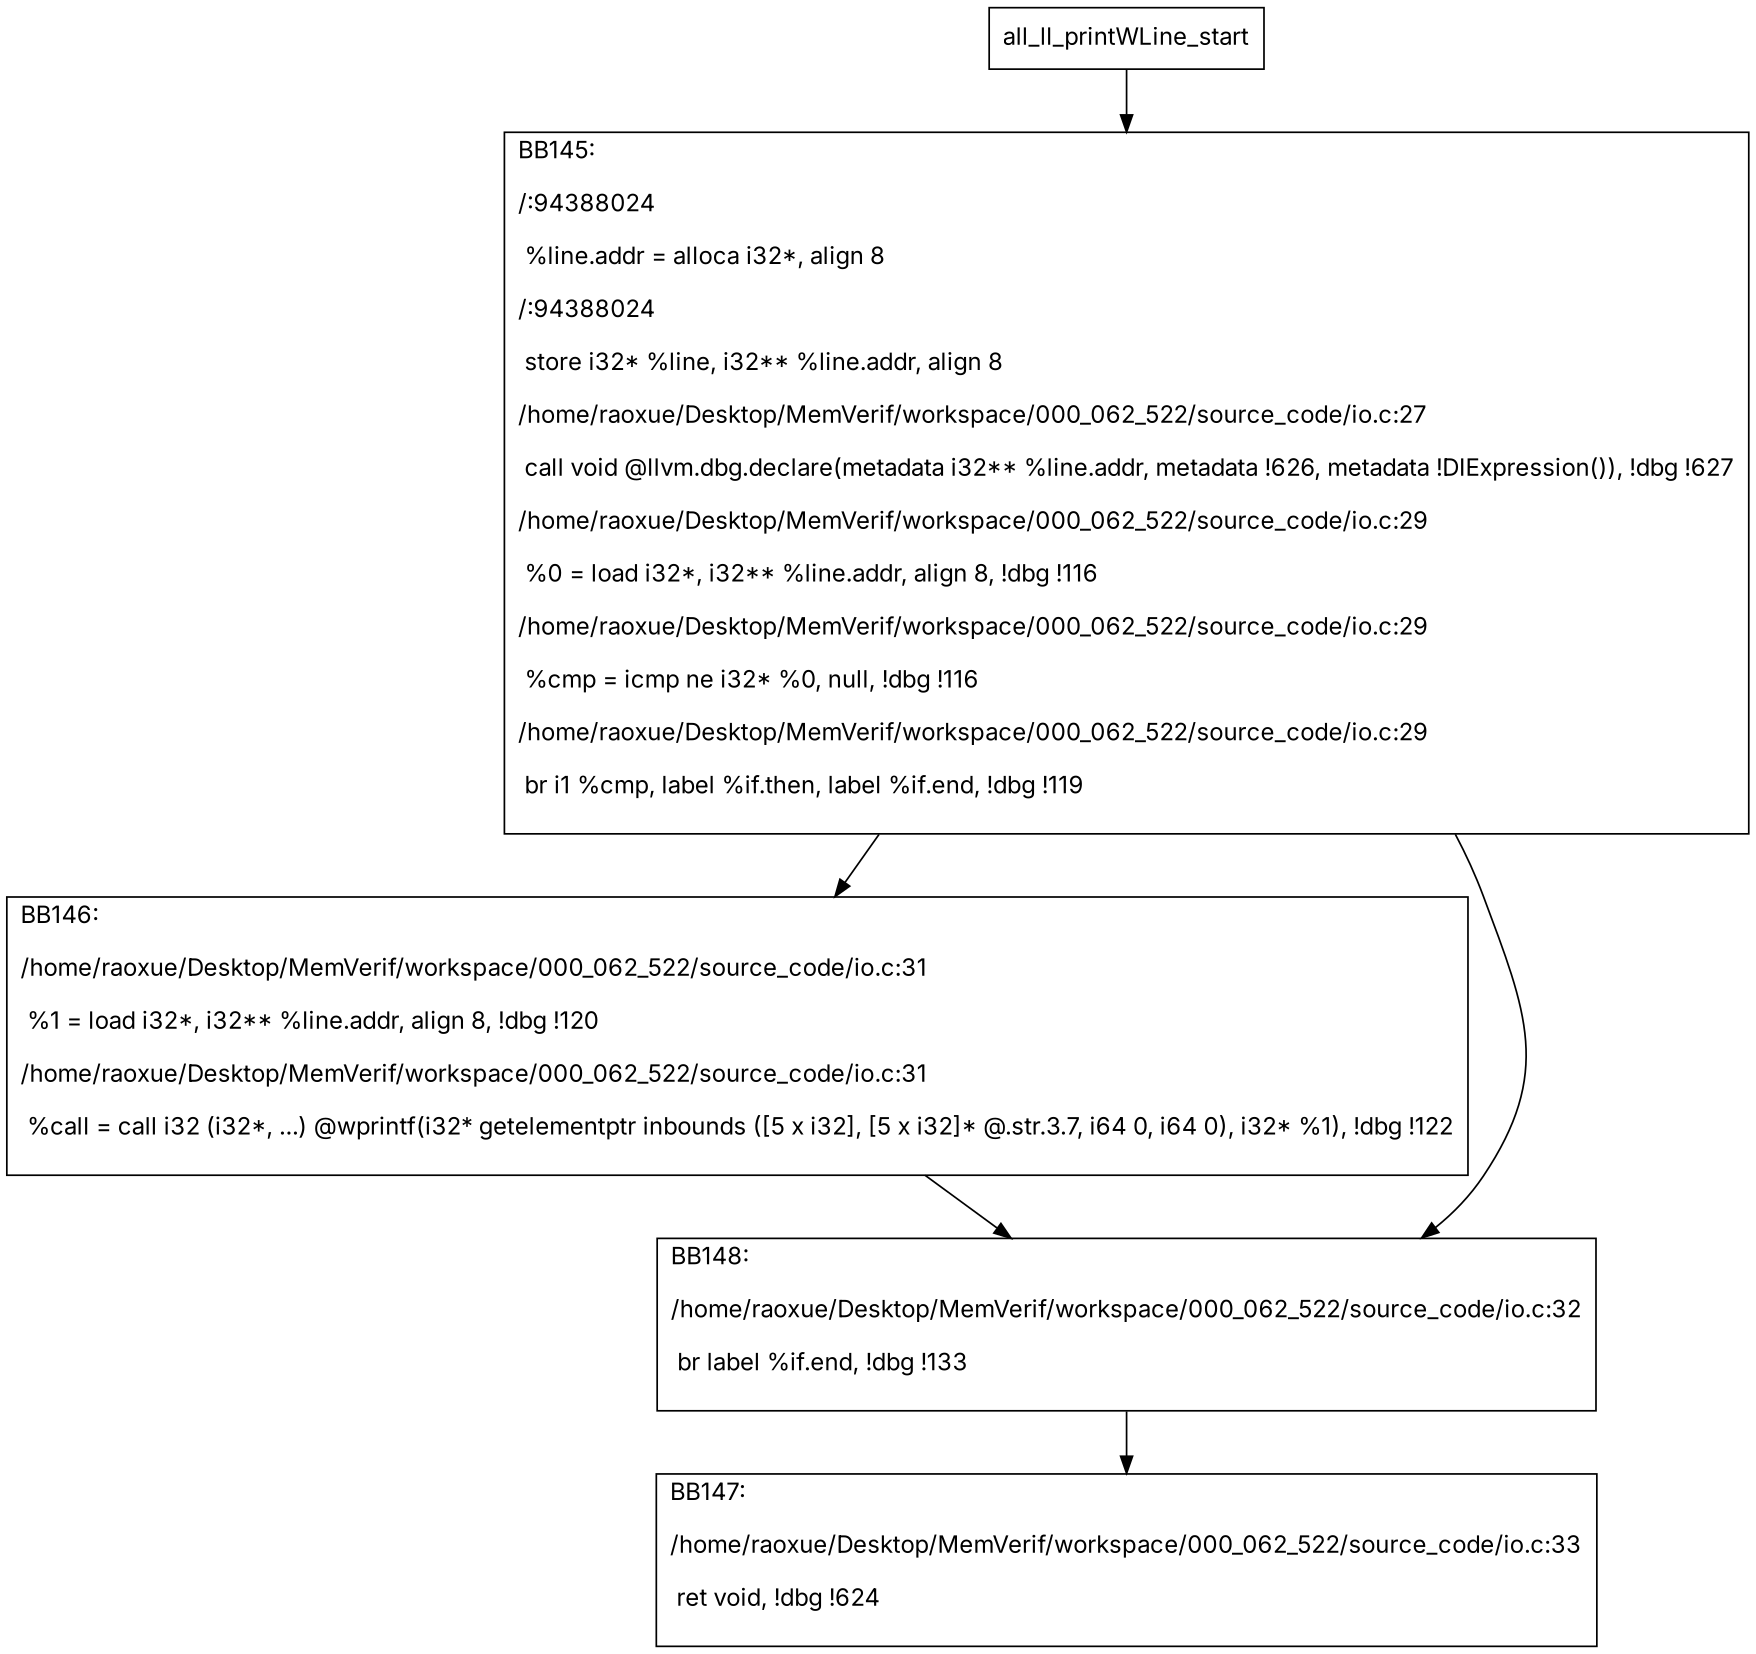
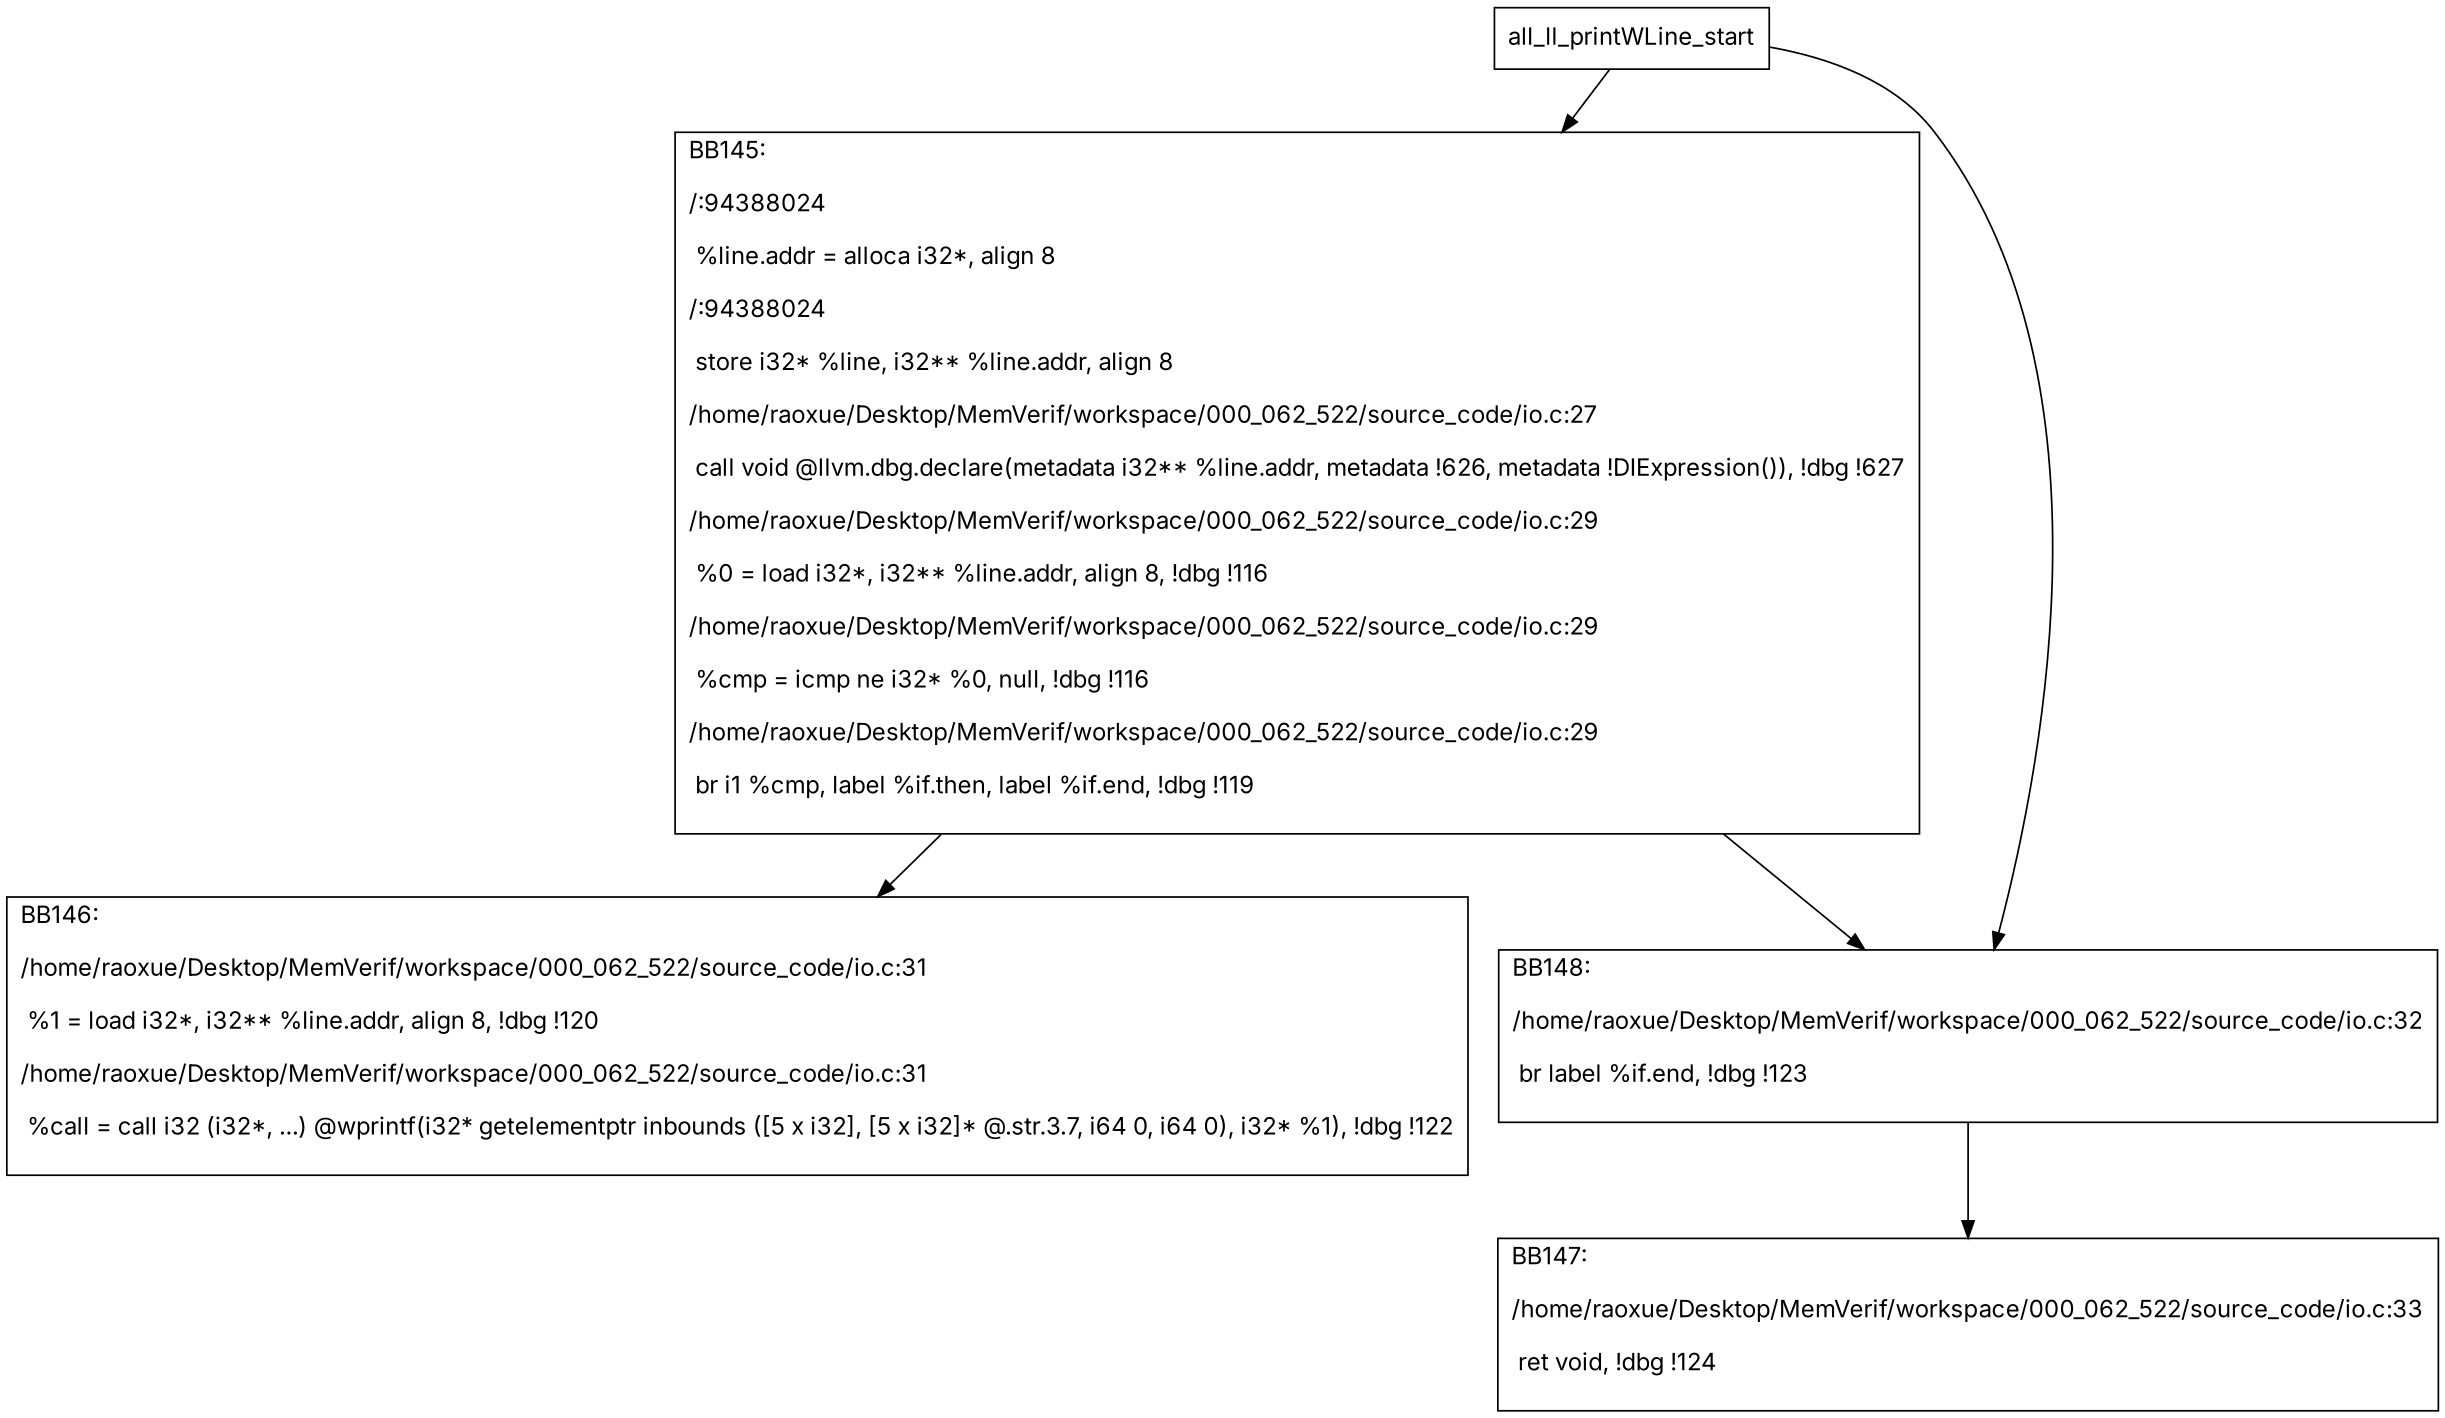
  digraph {
    fontname=Inter
    node [fontname=Inter shape=record]
    edge [fontname=Inter]
    n1 [label="{all_ll_printWLine_start}"]
    n2 [label="{BB145:\l\l/:94388024\l\n  %line.addr = alloca i32*, align 8\l\n/:94388024\l\n  store i32* %line, i32** %line.addr, align 8\l\n/home/raoxue/Desktop/MemVerif/workspace/000_062_522/source_code/io.c:27\l\n  call void @llvm.dbg.declare(metadata i32** %line.addr, metadata !626, metadata !DIExpression()), !dbg !627\l\n/home/raoxue/Desktop/MemVerif/workspace/000_062_522/source_code/io.c:29\l\n  %0 = load i32*, i32** %line.addr, align 8, !dbg !116\l\n/home/raoxue/Desktop/MemVerif/workspace/000_062_522/source_code/io.c:29\l\n  %cmp = icmp ne i32* %0, null, !dbg !116\l\n/home/raoxue/Desktop/MemVerif/workspace/000_062_522/source_code/io.c:29\l\n  br i1 %cmp, label %if.then, label %if.end, !dbg !119\l\n}"]
    n3 [label="{BB146:\l\l/home/raoxue/Desktop/MemVerif/workspace/000_062_522/source_code/io.c:31\l\n  %1 = load i32*, i32** %line.addr, align 8, !dbg !120\l\n/home/raoxue/Desktop/MemVerif/workspace/000_062_522/source_code/io.c:31\l\n  %call = call i32 (i32*, ...) @wprintf(i32* getelementptr inbounds ([5 x i32], [5 x i32]* @.str.3.7, i64 0, i64 0), i32* %1), !dbg !122\l\n}"]
-   n4 [label="{BB148:\l\l/home/raoxue/Desktop/MemVerif/workspace/000_062_522/source_code/io.c:32\l\n  br label %if.end, !dbg !133\l\n}"]
-   n5 [label="{BB147:\l\l/home/raoxue/Desktop/MemVerif/workspace/000_062_522/source_code/io.c:33\l\n  ret void, !dbg !624\l\n}"]
+   n4 [label="{BB148:\l\l/home/raoxue/Desktop/MemVerif/workspace/000_062_522/source_code/io.c:32\l\n  br label %if.end, !dbg !123\l\n}"]
+   n5 [label="{BB147:\l\l/home/raoxue/Desktop/MemVerif/workspace/000_062_522/source_code/io.c:33\l\n  ret void, !dbg !124\l\n}"]
    n1 -> n2
    n2 -> n3
    n2 -> n4
-   n3 -> n4
+   n1 -> n4
    n4 -> n5
  }
